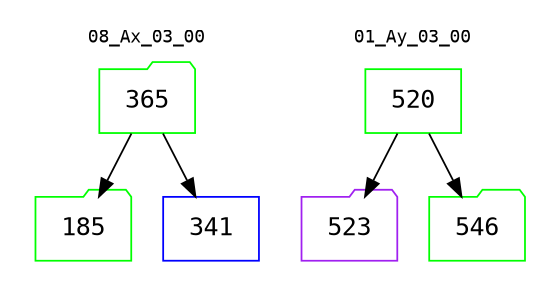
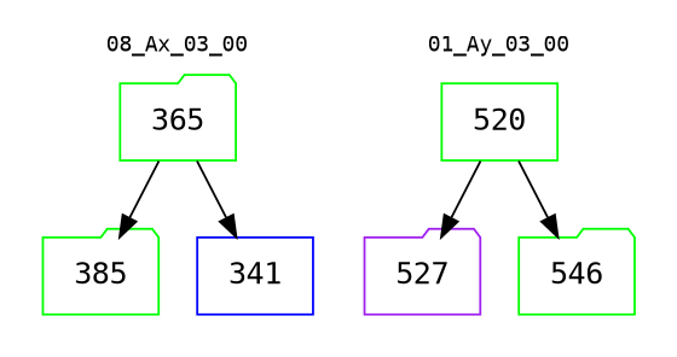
  digraph {
    fontname="DejaVu Sans Mono"
    node [color=green fontname="DejaVu Sans Mono" shape=folder]
    edge [color=black fontname="DejaVu Sans Mono"]
    n1 [label=365]
-   n2 [label=185]
+   n2 [label=385]
    n3 [color=blue label=341 shape=box]
    n4 [label=520 shape=box]
-   n5 [color=purple label=523]
+   n5 [color=purple label=527]
    n6 [label=546]
    subgraph cluster_1 {
      color=white
      fontsize=10
      label="08_Ax_03_00"
      n1
      n2
      n3
    }
    subgraph cluster_2 {
      color=white
      fontsize=10
      label="01_Ay_03_00"
      n4
      n5
      n6
    }
    n1 -> n2
    n1 -> n3
    n4 -> n5
    n4 -> n6
  }
